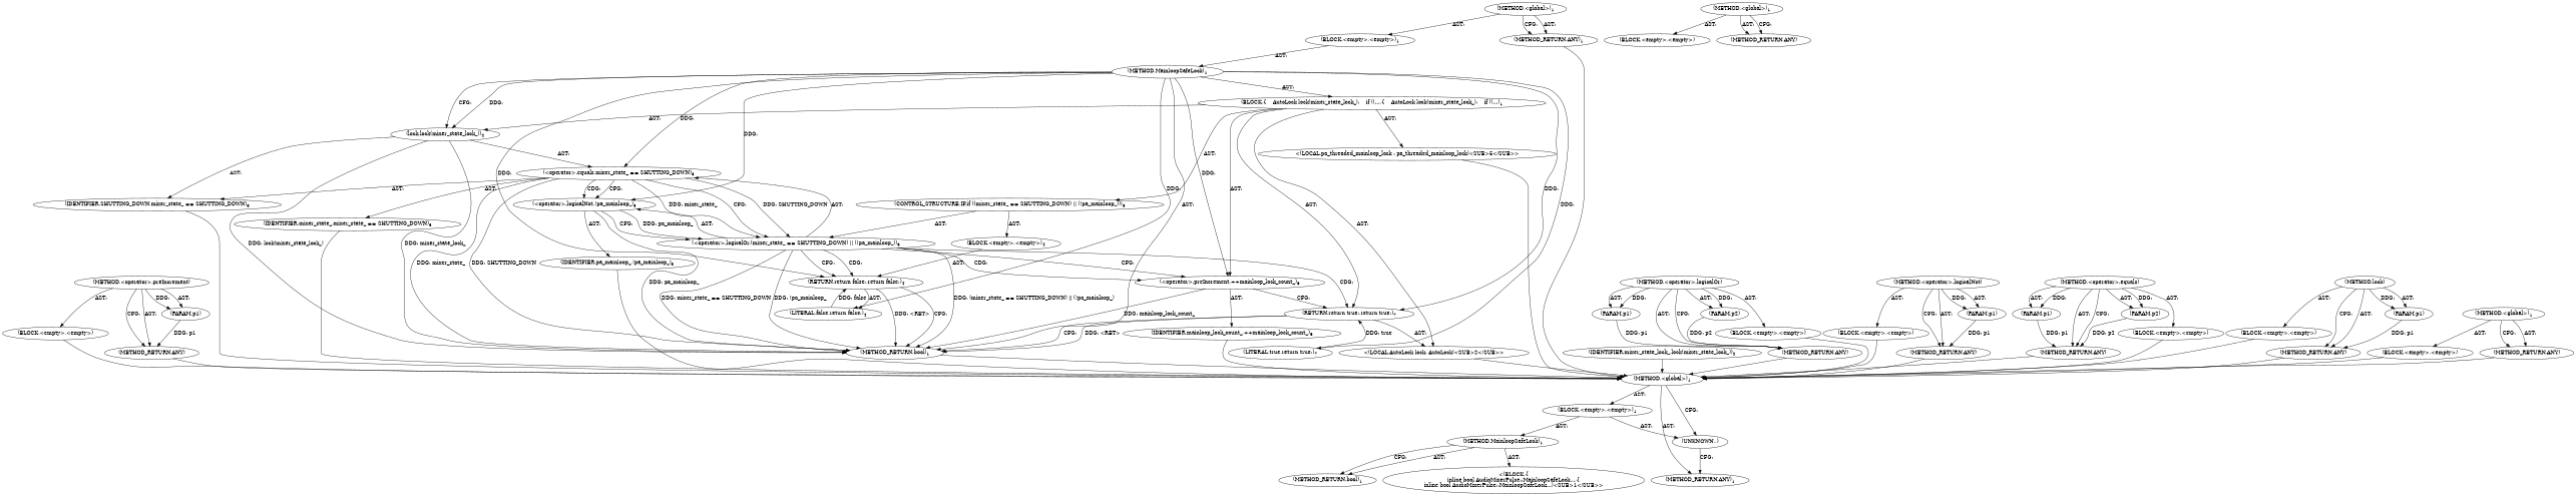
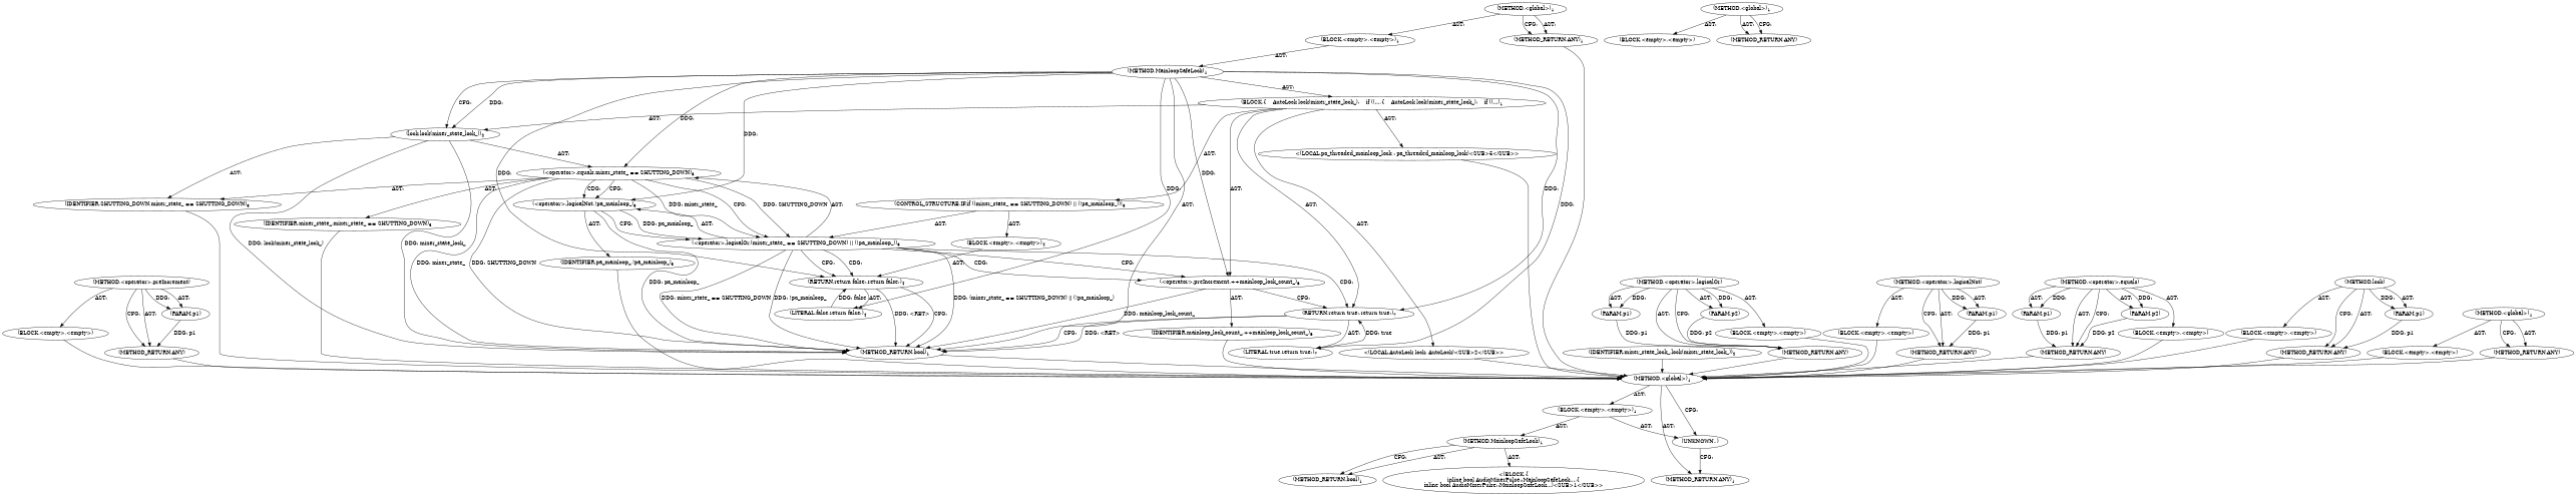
  digraph {
    n1 [label=<(METHOD,&lt;operator&gt;.preIncrement)>]
    n2 [label=<(PARAM,p1)>]
    n3 [label=<(BLOCK,&lt;empty&gt;,&lt;empty&gt;)>]
    n4 [label=<(METHOD_RETURN,ANY)>]
    n5 [label=<(METHOD,&lt;global&gt;)<SUB>1</SUB>>]
    n6 [label=<(BLOCK,&lt;empty&gt;,&lt;empty&gt;)<SUB>1</SUB>>]
    n7 [label=<(UNKNOWN,,)>]
    n8 [label=<(METHOD_RETURN,ANY)<SUB>1</SUB>>]
    n9 [label=<(METHOD,&lt;global&gt;)<SUB>1</SUB>>]
    n10 [label=<(BLOCK,&lt;empty&gt;,&lt;empty&gt;)<SUB>1</SUB>>]
    n11 [label=<(METHOD_RETURN,ANY)<SUB>1</SUB>>]
    n12 [label=<(METHOD,MainloopSafeLock)<SUB>1</SUB>>]
    n13 [label=<(BLOCK,{    AutoLock lock(mixer_state_lock_);    if ((...,{    AutoLock lock(mixer_state_lock_);    if ((...)<SUB>1</SUB>>]
    n14 [label=<(lock,lock(mixer_state_lock_))<SUB>2</SUB>>]
    n15 [label=<(&lt;operator&gt;.equals,mixer_state_ == SHUTTING_DOWN)<SUB>3</SUB>>]
    n16 [label=<(&lt;operator&gt;.logicalNot,!pa_mainloop_)<SUB>3</SUB>>]
    n17 [label=<(RETURN,return false;,return false;)<SUB>4</SUB>>]
    n18 [label=<(LITERAL,false,return false;)<SUB>4</SUB>>]
    n19 [label=<(&lt;operator&gt;.preIncrement,++mainloop_lock_count_)<SUB>6</SUB>>]
    n20 [label=<(RETURN,return true;,return true;)<SUB>7</SUB>>]
    n21 [label=<(LITERAL,true,return true;)<SUB>7</SUB>>]
    n22 [label=<(METHOD_RETURN,bool)<SUB>1</SUB>>]
    n23 [label="<(LOCAL,AutoLock lock: AutoLock)<SUB>2</SUB>>"]
    n24 [label=<(CONTROL_STRUCTURE,IF,if ((mixer_state_ == SHUTTING_DOWN) || (!pa_mainloop_)))<SUB>3</SUB>>]
    n25 [label="<(LOCAL,pa_threaded_mainloop_lock : pa_threaded_mainloop_lock)<SUB>5</SUB>>"]
    n26 [label=<(IDENTIFIER,SHUTTING_DOWN,mixer_state_ == SHUTTING_DOWN)<SUB>3</SUB>>]
    n27 [label=<(&lt;operator&gt;.logicalOr,(mixer_state_ == SHUTTING_DOWN) || (!pa_mainloop_))<SUB>3</SUB>>]
    n28 [label=<(IDENTIFIER,mixer_state_,mixer_state_ == SHUTTING_DOWN)<SUB>3</SUB>>]
    n29 [label=<(IDENTIFIER,pa_mainloop_,!pa_mainloop_)<SUB>3</SUB>>]
    n30 [label=<(IDENTIFIER,mainloop_lock_count_,++mainloop_lock_count_)<SUB>6</SUB>>]
    n31 [label=<(BLOCK,&lt;empty&gt;,&lt;empty&gt;)<SUB>4</SUB>>]
    n32 [label=<(IDENTIFIER,mixer_state_lock_,lock(mixer_state_lock_))<SUB>2</SUB>>]
    n33 [label=<(METHOD,&lt;operator&gt;.logicalOr)>]
    n34 [label=<(PARAM,p1)>]
    n35 [label=<(PARAM,p2)>]
    n36 [label=<(BLOCK,&lt;empty&gt;,&lt;empty&gt;)>]
    n37 [label=<(METHOD_RETURN,ANY)>]
    n38 [label=<(METHOD,&lt;operator&gt;.logicalNot)>]
    n39 [label=<(PARAM,p1)>]
    n40 [label=<(BLOCK,&lt;empty&gt;,&lt;empty&gt;)>]
    n41 [label=<(METHOD_RETURN,ANY)>]
    n42 [label=<(METHOD,&lt;operator&gt;.equals)>]
    n43 [label=<(PARAM,p1)>]
    n44 [label=<(PARAM,p2)>]
    n45 [label=<(BLOCK,&lt;empty&gt;,&lt;empty&gt;)>]
    n46 [label=<(METHOD_RETURN,ANY)>]
    n47 [label=<(METHOD,lock)>]
    n48 [label=<(PARAM,p1)>]
    n49 [label=<(BLOCK,&lt;empty&gt;,&lt;empty&gt;)>]
    n50 [label=<(METHOD_RETURN,ANY)>]
    n51 [label=<(METHOD,&lt;global&gt;)<SUB>1</SUB>>]
    n52 [label=<(BLOCK,&lt;empty&gt;,&lt;empty&gt;)>]
    n53 [label=<(METHOD_RETURN,ANY)>]
    n54 [label=<(METHOD,MainloopSafeLock)<SUB>1</SUB>>]
    n55 [label="<(BLOCK,{\ninline bool AudioMixerPulse::MainloopSafeLock...,{\ninline bool AudioMixerPulse::MainloopSafeLock...)<SUB>1</SUB>>"]
    n56 [label=<(METHOD_RETURN,bool)<SUB>1</SUB>>]
    n57 [label=<(METHOD,&lt;global&gt;)<SUB>1</SUB>>]
    n58 [label=<(BLOCK,&lt;empty&gt;,&lt;empty&gt;)>]
    n59 [label=<(METHOD_RETURN,ANY)>]
    n1 -> n2 [label="AST: "]
    n1 -> n2 [label="DDG: "]
    n1 -> n3 [label="AST: "]
    n1 -> n4 [label="AST: "]
    n1 -> n4 [label="CFG: "]
    n2 -> n4 [label="DDG: p1"]
    n3 -> n5
    n4 -> n5
    n5 -> n6 [label="AST: "]
    n5 -> n7 [label="CFG: "]
    n5 -> n8 [label="AST: "]
    n6 -> n7 [label="AST: "]
    n6 -> n54 [label="AST: "]
    n7 -> n8 [label="CFG: "]
    n9 -> n10 [label="AST: "]
    n9 -> n11 [label="AST: "]
    n9 -> n11 [label="CFG: "]
    n10 -> n12 [label="AST: "]
    n11 -> n5
    n12 -> n13 [label="AST: "]
    n12 -> n14 [label="CFG: "]
    n12 -> n14 [label="DDG: "]
    n12 -> n15 [label="DDG: "]
    n12 -> n16 [label="DDG: "]
    n12 -> n17 [label="DDG: "]
    n12 -> n18 [label="DDG: "]
    n12 -> n19 [label="DDG: "]
    n12 -> n20 [label="DDG: "]
    n12 -> n21 [label="DDG: "]
    n12 -> n22 [label="AST: "]
    n13 -> n14 [label="AST: "]
    n13 -> n19 [label="AST: "]
    n13 -> n20 [label="AST: "]
    n13 -> n23 [label="AST: "]
    n13 -> n24 [label="AST: "]
    n13 -> n25 [label="AST: "]
    n14 -> n15 [label="AST: "]
    n14 -> n22 [label="DDG: lock(mixer_state_lock_)"]
    n14 -> n22 [label="DDG: mixer_state_lock_"]
    n14 -> n26 [label="AST: "]
    n15 -> n16 [label="CFG: "]
    n15 -> n16 [label="CDG: "]
    n15 -> n22 [label="DDG: mixer_state_"]
    n15 -> n22 [label="DDG: SHUTTING_DOWN"]
    n15 -> n26 [label="AST: "]
    n15 -> n27 [label="CFG: "]
    n15 -> n27 [label="DDG: mixer_state_"]
    n15 -> n27 [label="DDG: SHUTTING_DOWN"]
    n15 -> n28 [label="AST: "]
    n16 -> n22 [label="DDG: pa_mainloop_"]
    n16 -> n27 [label="CFG: "]
    n16 -> n27 [label="DDG: pa_mainloop_"]
    n16 -> n29 [label="AST: "]
    n17 -> n18 [label="AST: "]
    n17 -> n22 [label="CFG: "]
    n17 -> n22 [label="DDG: &lt;RET&gt;"]
    n18 -> n17 [label="DDG: false"]
    n19 -> n20 [label="CFG: "]
    n19 -> n22 [label="DDG: mainloop_lock_count_"]
    n19 -> n30 [label="AST: "]
-   n20 -> n23 [label="AST: "]
+   n20 -> n21 [label="AST: "]
    n20 -> n22 [label="CFG: "]
    n20 -> n22 [label="DDG: &lt;RET&gt;"]
    n21 -> n20 [label="DDG: true"]
    n22 -> n5
    n23 -> n5
    n24 -> n27 [label="AST: "]
    n24 -> n31 [label="AST: "]
    n25 -> n5
    n26 -> n5
    n27 -> n15 [label="AST: "]
    n27 -> n16 [label="AST: "]
    n27 -> n17 [label="CFG: "]
    n27 -> n17 [label="CDG: "]
    n27 -> n19 [label="CFG: "]
    n27 -> n19 [label="CDG: "]
    n27 -> n20 [label="CDG: "]
    n27 -> n22 [label="DDG: mixer_state_ == SHUTTING_DOWN"]
    n27 -> n22 [label="DDG: !pa_mainloop_"]
    n27 -> n22 [label="DDG: (mixer_state_ == SHUTTING_DOWN) || (!pa_mainloop_)"]
    n28 -> n5
    n29 -> n5
    n30 -> n5
    n31 -> n17 [label="AST: "]
    n32 -> n5
    n33 -> n34 [label="AST: "]
    n33 -> n34 [label="DDG: "]
    n33 -> n35 [label="AST: "]
    n33 -> n35 [label="DDG: "]
    n33 -> n36 [label="AST: "]
    n33 -> n37 [label="AST: "]
    n33 -> n37 [label="CFG: "]
    n34 -> n37 [label="DDG: p1"]
    n35 -> n37 [label="DDG: p2"]
    n36 -> n5
    n37 -> n5
    n38 -> n39 [label="AST: "]
    n38 -> n39 [label="DDG: "]
    n38 -> n40 [label="AST: "]
    n38 -> n41 [label="AST: "]
    n38 -> n41 [label="CFG: "]
    n39 -> n41 [label="DDG: p1"]
    n40 -> n5
    n41 -> n5
    n42 -> n43 [label="AST: "]
    n42 -> n43 [label="DDG: "]
    n42 -> n44 [label="AST: "]
    n42 -> n44 [label="DDG: "]
    n42 -> n45 [label="AST: "]
    n42 -> n46 [label="AST: "]
    n42 -> n46 [label="CFG: "]
    n43 -> n46 [label="DDG: p1"]
    n44 -> n46 [label="DDG: p2"]
    n45 -> n5
    n46 -> n5
    n47 -> n48 [label="AST: "]
    n47 -> n48 [label="DDG: "]
    n47 -> n49 [label="AST: "]
    n47 -> n50 [label="AST: "]
    n47 -> n50 [label="CFG: "]
    n48 -> n50 [label="DDG: p1"]
    n49 -> n5
    n50 -> n5
    n51 -> n52 [label="AST: "]
    n51 -> n53 [label="AST: "]
    n51 -> n53 [label="CFG: "]
    n52 -> n5
    n53 -> n5
    n54 -> n55 [label="AST: "]
    n54 -> n56 [label="AST: "]
    n54 -> n56 [label="CFG: "]
    n57 -> n58 [label="AST: "]
    n57 -> n59 [label="AST: "]
    n57 -> n59 [label="CFG: "]
  }
